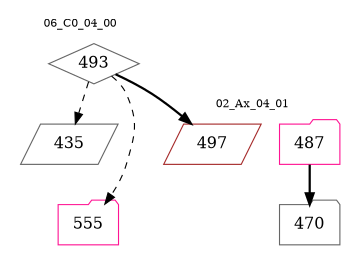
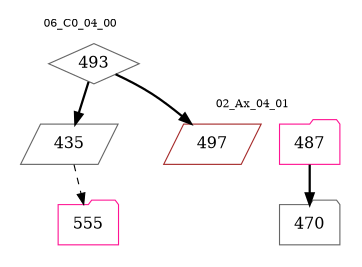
  digraph {
    node [color=gray40 shape=folder]
    edge [color=black style=bold]
    n1 [color=deeppink label=487]
    n2 [label=470]
    n3 [color=brown label=497 shape=parallelogram]
    n4 [label=493 shape=diamond]
    n5 [label=435 shape=parallelogram]
    n6 [color=deeppink label=555]
    subgraph cluster_1 {
      color=white
      fontsize=10
      label="02_Ax_04_01"
      n1
      n2
      n3
    }
    subgraph cluster_2 {
      color=white
      fontsize=10
      label="06_C0_04_00"
      n4
      n5
      n6
    }
    n1 -> n2
    n4 -> n3
-   n4 -> n5 [style=dashed]
-   n4 -> n6 [style=dashed]
+   n4 -> n5
+   n5 -> n6 [style=dashed]
  }
